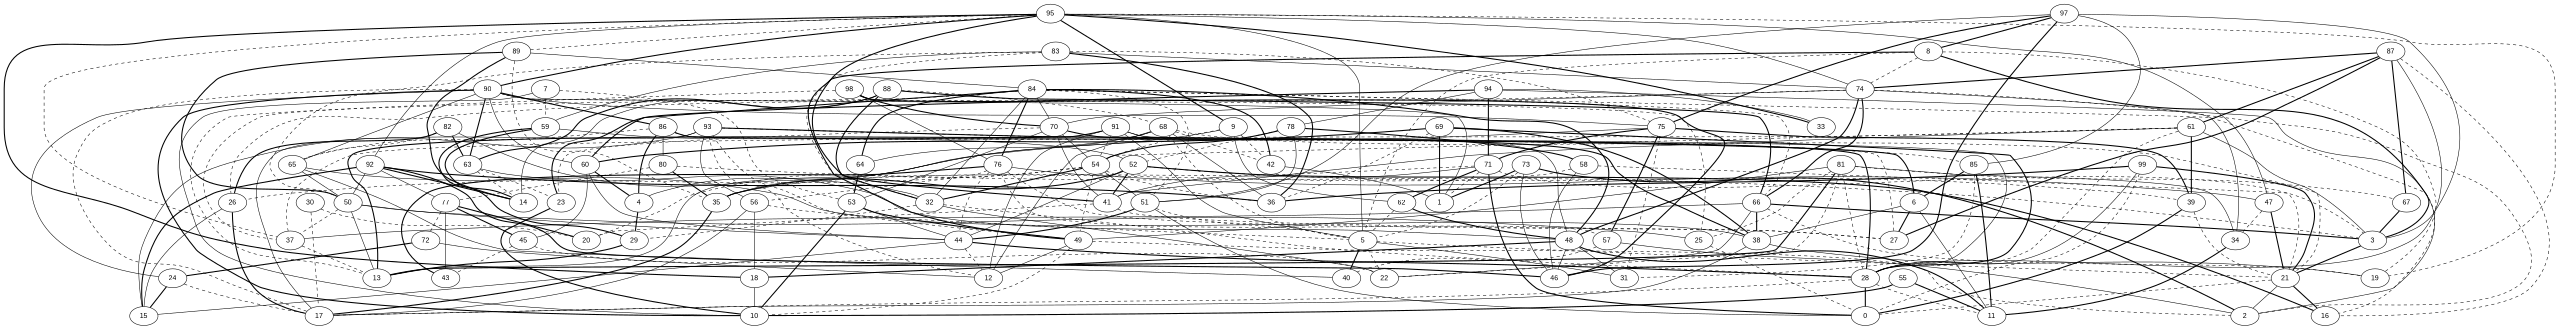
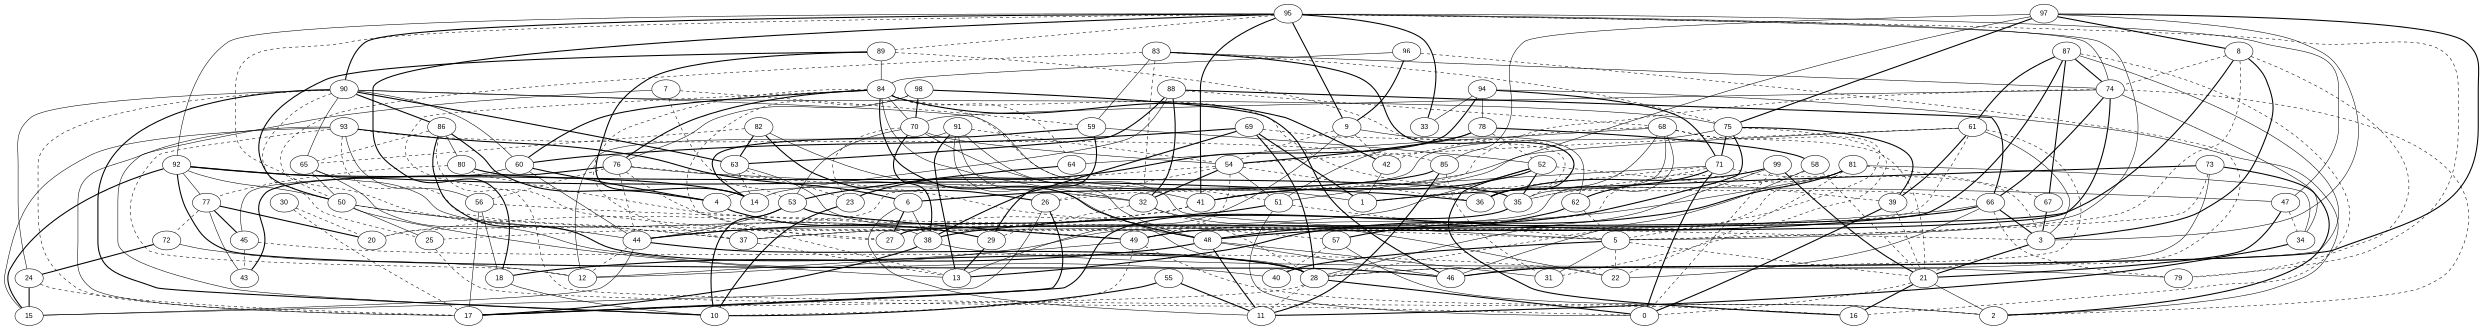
  digraph {
    fontname="Liberation Sans"
    node [fontname="Liberation Sans"]
    edge [color=black dir=none fontname="Liberation Sans" style=bold]
    83
    32
    50
    75
    74
    59
    36
    28
    22
    29
    44
    25
    13
    37
    71
    39
    4
    31
    57
    2
    48
    66
    34
    70
    26
    92
    77
    15
    46
    14
    20
    45
    72
    43
    49
    10
    12
    98
    76
    27
    47
    56
    78
    58
    51
    52
    54
    35
    21
    5
    0
    97
    8
    3
    85
-   19
+   19 [label=79]
    40
    42
    1
    41
    62
    17
    53
    16
    84
    60
    64
    11
    18
    38
    30
    23
    67
    82
    63
    65
    69
    81
    95
    33
    90
    89
    9
    24
    86
+   96
    94
    93
    6
    7
    73
    61
    91
    87
    80
    99
    88
    68
    55
    subgraph sub_1 {
      83
      32
      50
      75
      74
      59
      36
      28
      22
      29
      44
      25
      13
      37
      71
      39
      4
      31
      57
      2
      48
      66
      34
      70
      26
      92
      77
      15
      46
      14
      20
      45
      72
      43
      49
      10
      12
      98
      76
      27
      47
      56
      78
      58
      51
      52
      54
      35
      21
      5
      0
      97
      8
      3
      85
      19
      40
      42
      1
      41
      62
      17
      53
      16
      84
      60
      64
      11
      18
      38
      30
      23
      67
      82
      63
      65
      69
      81
      95
      33
      90
      89
      9
      24
      86
+     96
      94
      93
      6
      7
      73
      61
      91
      87
      80
      99
      88
      68
      55
    }
    83 -> 32 [style=dashed]
    83 -> 50 [style=dashed]
    83 -> 75 [style=dashed]
    83 -> 74 [style=solid]
    83 -> 59 [style=solid]
    83 -> 36
    32 -> 28 [style=dashed]
    32 -> 22 [style=solid]
    32 -> 29 [style=dashed]
    50 -> 44 [style=solid]
    50 -> 25 [style=solid]
    50 -> 13 [style=solid]
    50 -> 37 [style=dashed]
    75 -> 71
    75 -> 39
    75 -> 4 [style=solid]
    75 -> 31 [style=dashed]
    75 -> 57
    74 -> 2 [style=dashed]
    74 -> 48
    74 -> 66
    74 -> 34 [style=solid]
    74 -> 70 [style=solid]
    74 -> 26 [style=dashed]
    59 -> 29
    59 -> 14
    59 -> 52 [style=solid]
    28 -> 0
    28 -> 17 [style=dashed]
    28 -> 11 [style=dashed]
    29 -> 13
    44 -> 28
    44 -> 15 [style=solid]
    44 -> 12 [style=dashed]
    25 -> 0 [style=dashed]
    37 -> 13 [style=dashed]
    71 -> 35 [style=dashed]
    71 -> 0
    71 -> 3 [style=dashed]
    71 -> 1 [style=dashed]
    71 -> 41 [style=solid]
    71 -> 62
    39 -> 21 [style=dashed]
    39 -> 0
    4 -> 29
    57 -> 2 [style=solid]
    57 -> 40 [style=dashed]
    48 -> 31 [style=solid]
    48 -> 46 [style=solid]
    48 -> 11
    48 -> 18
    66 -> 22 [style=solid]
    66 -> 37 [style=solid]
    66 -> 3
    66 -> 19 [style=dashed]
    66 -> 38
    34 -> 11
    70 -> 54 [style=solid]
    70 -> 41 [style=solid]
    70 -> 53 [style=solid]
    70 -> 38
    70 -> 23 [style=dashed]
    26 -> 15 [style=solid]
    26 -> 17
    92 -> 50 [style=solid]
    92 -> 36
    92 -> 77 [style=solid]
    92 -> 15
    92 -> 46
    92 -> 14
    77 -> 20
    77 -> 45
    77 -> 72 [style=dashed]
    77 -> 43 [style=solid]
    45 -> 22 [style=dashed]
    45 -> 43 [style=dashed]
    72 -> 12 [style=solid]
    72 -> 24
    49 -> 2 [style=dashed]
    49 -> 10 [style=dashed]
    49 -> 12 [style=solid]
    98 -> 13 [style=dashed]
    98 -> 70
    98 -> 46
    98 -> 76 [style=solid]
    76 -> 44 [style=dashed]
    76 -> 57 [style=dashed]
    76 -> 43
    76 -> 27 [style=dashed]
    76 -> 47 [style=solid]
    76 -> 56 [style=dashed]
    47 -> 34 [style=dashed]
    47 -> 21
    56 -> 5 [style=dashed]
    56 -> 17 [style=solid]
    56 -> 18 [style=solid]
    78 -> 58
    78 -> 51 [style=solid]
    78 -> 52 [style=dashed]
    78 -> 54
    58 -> 46 [style=solid]
    58 -> 35 [style=dashed]
    58 -> 21 [style=dashed]
    51 -> 44
    51 -> 5 [style=dashed]
    51 -> 0 [style=solid]
    52 -> 44 [style=solid]
    52 -> 39 [style=dashed]
    52 -> 35
    52 -> 41
    52 -> 16
    54 -> 32
    54 -> 36 [style=dashed]
    54 -> 26 [style=dashed]
    54 -> 20 [style=dashed]
    54 -> 49 [style=dashed]
    54 -> 51 [style=solid]
    35 -> 17
    21 -> 2 [style=solid]
    21 -> 0 [style=dashed]
    21 -> 16
    5 -> 22 [style=dashed]
    5 -> 31 [style=solid]
    5 -> 21 [style=dashed]
    5 -> 40
    97 -> 75
    97 -> 46
    97 -> 51 [style=solid]
    97 -> 8
    97 -> 3 [style=solid]
    97 -> 85 [style=solid]
    8 -> 74 [style=dashed]
    8 -> 49
    8 -> 5 [style=dashed]
    8 -> 3
    8 -> 19 [style=dashed]
    3 -> 21
    85 -> 31 [style=dashed]
    85 -> 11
    85 -> 6
    42 -> 1 [style=solid]
    41 -> 20 [style=dashed]
    41 -> 27 [style=dashed]
    62 -> 48
    62 -> 5 [style=dashed]
    53 -> 44 [style=solid]
    53 -> 49
    53 -> 10
    84 -> 32 [style=solid]
    84 -> 37 [style=dashed]
    84 -> 48
    84 -> 66 [style=dashed]
    84 -> 70 [style=solid]
    84 -> 76
    84 -> 51 [style=dashed]
    84 -> 42
    84 -> 16 [style=dashed]
    84 -> 60
-   84 -> 64
+   84 -> 64 [style=dashed]
    60 -> 44 [style=solid]
    60 -> 4
    60 -> 45 [style=solid]
    64 -> 53
    18 -> 10 [style=solid]
    38 -> 19 [style=solid]
-   38 -> 17 [style=solid]
+   38 -> 17
    30 -> 20 [style=dashed]
    30 -> 17 [style=dashed]
    23 -> 10
    67 -> 3
    82 -> 32 [style=solid]
    82 -> 26
    82 -> 63
    82 -> 65 [style=dashed]
    63 -> 48 [style=solid]
    63 -> 14 [style=dashed]
    63 -> 23 [style=dashed]
    65 -> 50 [style=solid]
    65 -> 40 [style=solid]
    65 -> 38 [style=solid]
    69 -> 36 [style=dashed]
    69 -> 28
    69 -> 1
    69 -> 60
    69 -> 38
    81 -> 28 [style=dashed]
    81 -> 22 [style=dashed]
    81 -> 25 [style=dashed]
    81 -> 13
    81 -> 34 [style=solid]
    81 -> 49 [style=solid]
    81 -> 67 [style=dashed]
    95 -> 74 [style=solid]
    95 -> 37 [style=dashed]
    95 -> 92 [style=solid]
    95 -> 47 [style=solid]
    95 -> 5 [style=solid]
    95 -> 19 [style=dashed]
    95 -> 41
    95 -> 18
    95 -> 33
    95 -> 90
    95 -> 89 [style=dashed]
    95 -> 9
    90 -> 75 [style=solid]
    90 -> 25 [style=dashed]
    90 -> 10
    90 -> 1 [style=solid]
    90 -> 17 [style=dashed]
    90 -> 60 [style=solid]
    90 -> 63
    90 -> 65 [style=solid]
    90 -> 24 [style=solid]
    90 -> 86
    89 -> 50
    89 -> 14
    89 -> 35 [style=dashed]
    89 -> 84 [style=solid]
    9 -> 13 [style=solid]
    9 -> 54 [style=dashed]
    9 -> 42 [style=dashed]
    9 -> 62 [style=solid]
    24 -> 15
    24 -> 17 [style=dashed]
    86 -> 28
    86 -> 4
    86 -> 27 [style=dashed]
    86 -> 65 [style=dashed]
    86 -> 80 [style=solid]
+   96 -> 21 [style=dashed]
+   96 -> 84 [style=solid]
+   96 -> 9
    94 -> 71
    94 -> 2 [style=solid]
    94 -> 78 [style=solid]
    94 -> 23
    94 -> 33 [style=solid]
    93 -> 15 [style=solid]
    93 -> 49 [style=dashed]
    93 -> 12 [style=dashed]
    93 -> 56 [style=solid]
    93 -> 85 [style=dashed]
    93 -> 17 [style=solid]
    93 -> 6
    6 -> 27
    6 -> 11 [style=solid]
    6 -> 38 [style=solid]
    7 -> 59 [style=dashed]
    7 -> 10 [style=solid]
    7 -> 53 [style=dashed]
    73 -> 2
    73 -> 46 [style=solid]
    73 -> 5 [style=dashed]
    73 -> 1
    61 -> 28 [style=dashed]
    61 -> 37 [style=dashed]
    61 -> 39
    61 -> 54 [style=dashed]
    61 -> 3 [style=solid]
    61 -> 41 [style=solid]
    91 -> 28 [style=solid]
    91 -> 13
    91 -> 48 [style=solid]
    91 -> 12 [style=solid]
    91 -> 54 [style=dashed]
    91 -> 5 [style=solid]
    87 -> 74
    87 -> 28 [style=solid]
    87 -> 27
    87 -> 16 [style=dashed]
    87 -> 67
    87 -> 61
    80 -> 77 [style=dashed]
    80 -> 35
    80 -> 3 [style=dashed]
    99 -> 36
    99 -> 28 [style=solid]
    99 -> 21
    99 -> 0 [style=dashed]
    88 -> 32
    88 -> 66
    88 -> 14 [style=solid]
    88 -> 63
    88 -> 68 [style=dashed]
    68 -> 36 [style=solid]
    68 -> 12 [style=solid]
    68 -> 35 [style=solid]
    68 -> 21 [style=dashed]
    68 -> 5 [style=dashed]
    68 -> 42 [style=dashed]
    68 -> 64 [style=solid]
    55 -> 10
    55 -> 11
  }
